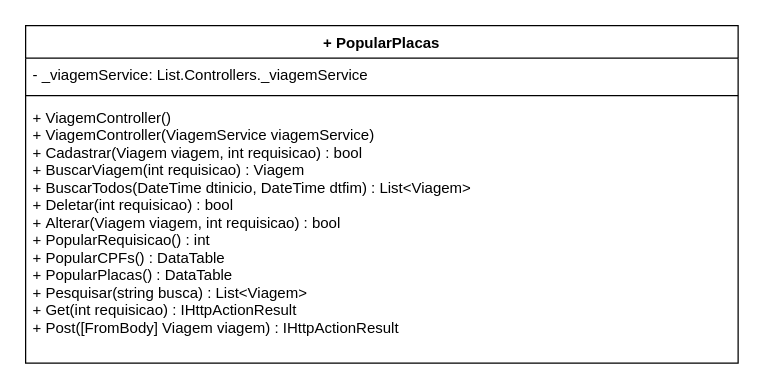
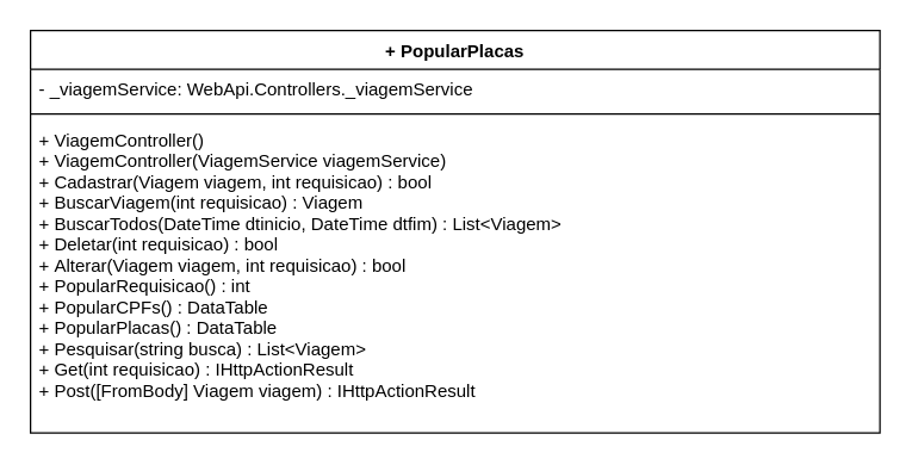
  <mxCell id="0" />
  <mxCell id="1" parent="0" />
  <mxCell id="2" value="+ PopularPlacas" style="swimlane;fontStyle=1;align=center;verticalAlign=top;childLayout=stackLayout;horizontal=1;startSize=26;horizontalStack=0;resizeParent=1;resizeParentMax=0;resizeLast=0;collapsible=1;marginBottom=0;" parent="1" vertex="1"><mxGeometry x="20" y="20" width="570" height="270" as="geometry" /></mxCell>
- <mxCell id="3" value="- _viagemService: List.Controllers._viagemService" style="text;strokeColor=none;fillColor=none;align=left;verticalAlign=top;spacingLeft=4;spacingRight=4;overflow=hidden;rotatable=0;points=[[0,0.5],[1,0.5]];portConstraint=eastwest;" parent="2" vertex="1"><mxGeometry y="26" width="570" height="26" as="geometry" /></mxCell>
+ <mxCell id="3" value="- _viagemService: WebApi.Controllers._viagemService" style="text;strokeColor=none;fillColor=none;align=left;verticalAlign=top;spacingLeft=4;spacingRight=4;overflow=hidden;rotatable=0;points=[[0,0.5],[1,0.5]];portConstraint=eastwest;" parent="2" vertex="1"><mxGeometry y="26" width="570" height="26" as="geometry" /></mxCell>
  <mxCell id="4" value="" style="line;strokeWidth=1;fillColor=none;align=left;verticalAlign=middle;spacingTop=-1;spacingLeft=3;spacingRight=3;rotatable=0;labelPosition=right;points=[];portConstraint=eastwest;" parent="2" vertex="1"><mxGeometry y="52" width="570" height="8" as="geometry" /></mxCell>
  <mxCell id="5" value="+ ViagemController()&#10;+ ViagemController(ViagemService viagemService)&#10;+ Cadastrar(Viagem viagem, int requisicao) : bool&#10;+ BuscarViagem(int requisicao) : Viagem&#10;+ BuscarTodos(DateTime dtinicio, DateTime dtfim) : List&lt;Viagem&gt;&#10;+ Deletar(int requisicao) : bool&#10;+ Alterar(Viagem viagem, int requisicao) : bool&#10;+ PopularRequisicao() : int&#10;+ PopularCPFs() : DataTable&#10;+ PopularPlacas() : DataTable&#10;+ Pesquisar(string busca) : List&lt;Viagem&gt;&#10;+ Get(int requisicao) : IHttpActionResult&#10;+ Post([FromBody] Viagem viagem) : IHttpActionResult&#10; " style="text;strokeColor=none;fillColor=none;align=left;verticalAlign=top;spacingLeft=4;spacingRight=4;overflow=hidden;rotatable=0;points=[[0,0.5],[1,0.5]];portConstraint=eastwest;" parent="2" vertex="1"><mxGeometry y="60" width="570" height="210" as="geometry" /></mxCell>
